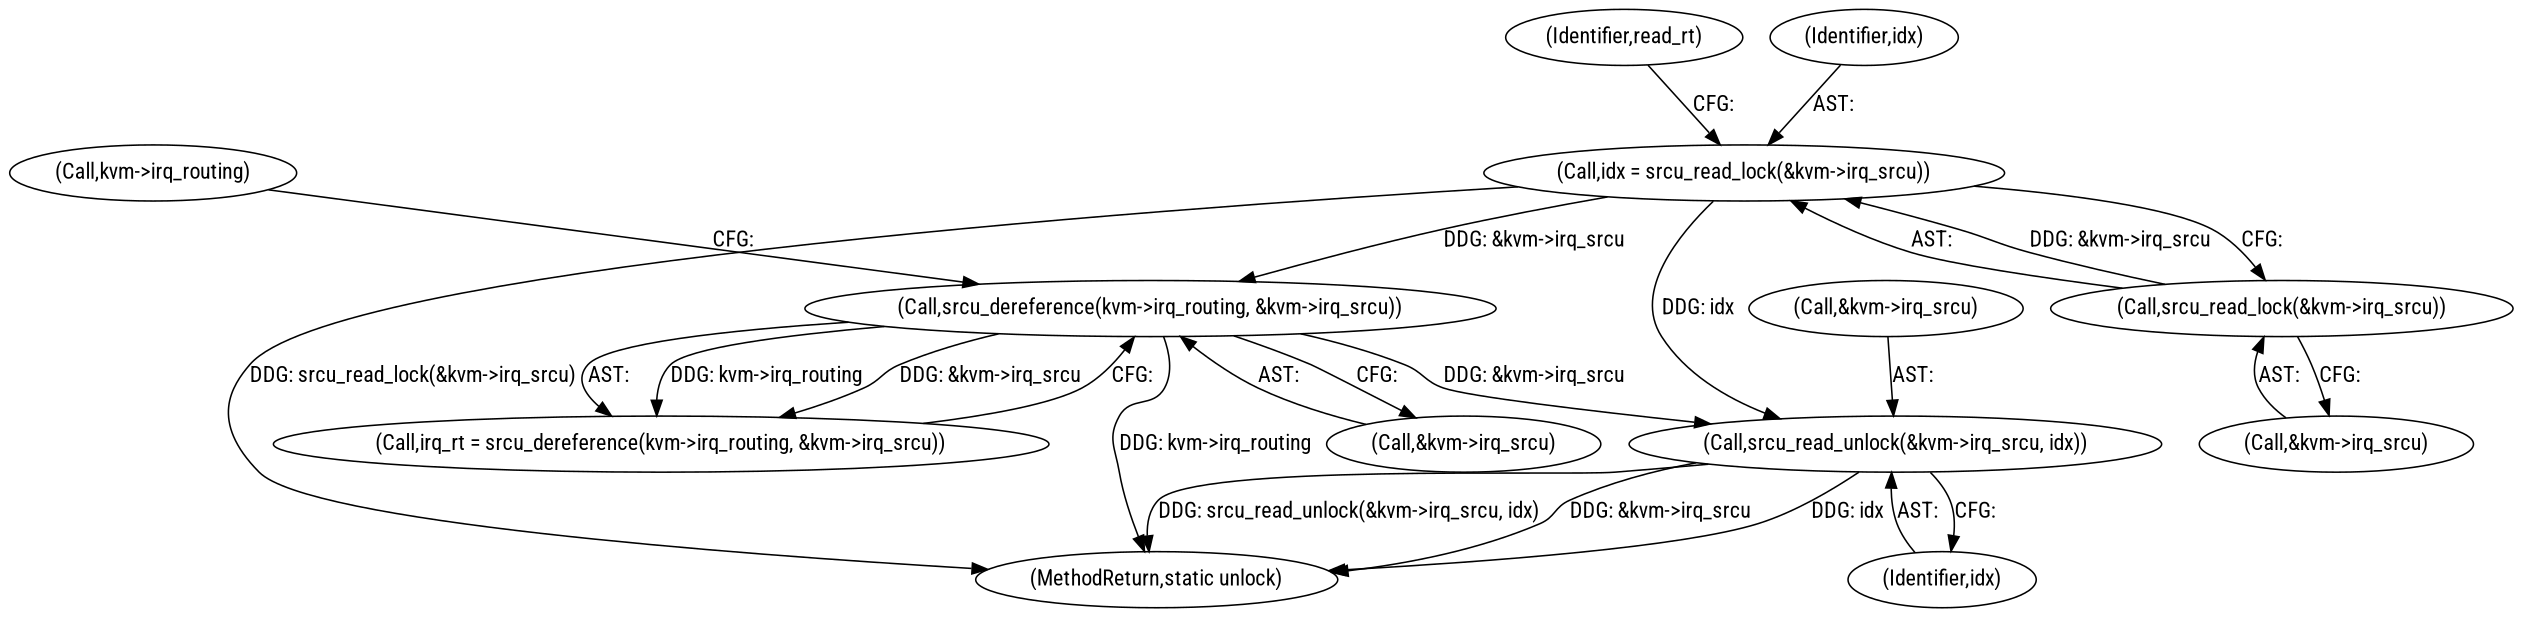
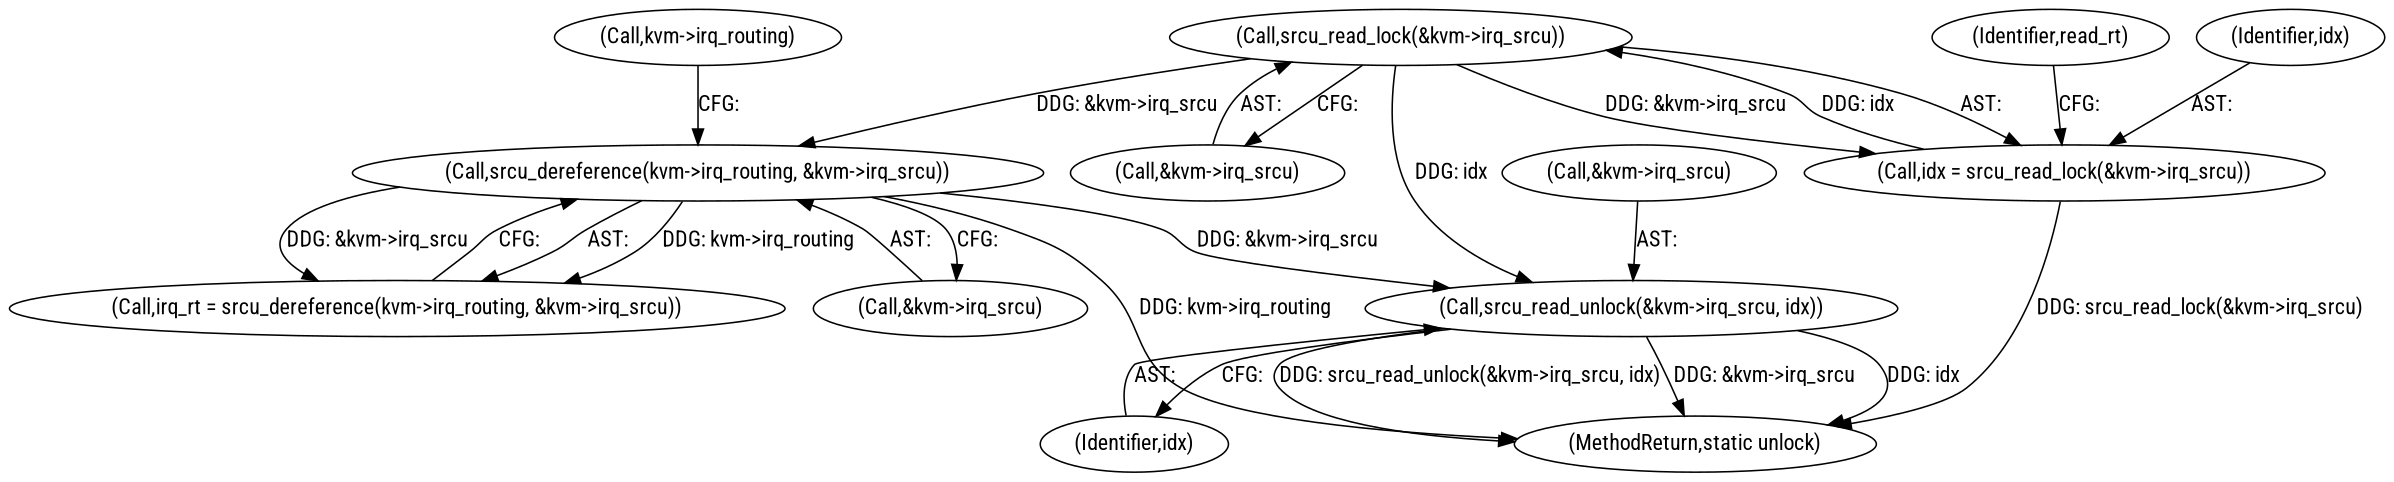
  digraph {
    fontname="Roboto Condensed"
    node [fontname="Roboto Condensed"]
    edge [fontname="Roboto Condensed"]
    n1 [label="(Call,srcu_read_unlock(&kvm->irq_srcu, idx))"]
    n2 [label="(Identifier,idx)"]
    n3 [label="(MethodReturn,static unlock)"]
    n4 [label="(Call,srcu_dereference(kvm->irq_routing, &kvm->irq_srcu))"]
    n5 [label="(Call,&kvm->irq_srcu)"]
    n6 [label="(Call,irq_rt = srcu_dereference(kvm->irq_routing, &kvm->irq_srcu))"]
    n7 [label="(Call,srcu_read_lock(&kvm->irq_srcu))"]
    n8 [label="(Call,idx = srcu_read_lock(&kvm->irq_srcu))"]
    n9 [label="(Call,&kvm->irq_srcu)"]
    n10 [label="(Identifier,read_rt)"]
    n11 [label="(Identifier,idx)"]
    n12 [label="(Call,kvm->irq_routing)"]
    n13 [label="(Call,&kvm->irq_srcu)"]
    n1 -> n2 [label="CFG: "]
    n1 -> n3 [label="DDG: idx"]
    n1 -> n3 [label="DDG: srcu_read_unlock(&kvm->irq_srcu, idx)"]
    n1 -> n3 [label="DDG: &kvm->irq_srcu"]
    n2 -> n1 [label="AST: "]
    n4 -> n1 [label="DDG: &kvm->irq_srcu"]
    n4 -> n3 [label="DDG: kvm->irq_routing"]
    n4 -> n5 [label="CFG: "]
    n4 -> n6 [label="AST: "]
    n4 -> n6 [label="DDG: kvm->irq_routing"]
    n4 -> n6 [label="DDG: &kvm->irq_srcu"]
    n5 -> n4 [label="AST: "]
    n6 -> n4 [label="CFG: "]
-   n8 -> n4 [label="DDG: &kvm->irq_srcu"]
+   n7 -> n4 [label="DDG: &kvm->irq_srcu"]
    n7 -> n8 [label="AST: "]
    n7 -> n8 [label="DDG: &kvm->irq_srcu"]
    n7 -> n9 [label="CFG: "]
-   n8 -> n1 [label="DDG: idx"]
+   n7 -> n1 [label="DDG: idx"]
    n8 -> n3 [label="DDG: srcu_read_lock(&kvm->irq_srcu)"]
-   n8 -> n7 [label="CFG: "]
+   n8 -> n7 [label="DDG: idx"]
    n9 -> n7 [label="AST: "]
    n10 -> n8 [label="CFG: "]
    n11 -> n8 [label="AST: "]
    n12 -> n4 [label="CFG: "]
    n13 -> n1 [label="AST: "]
  }
